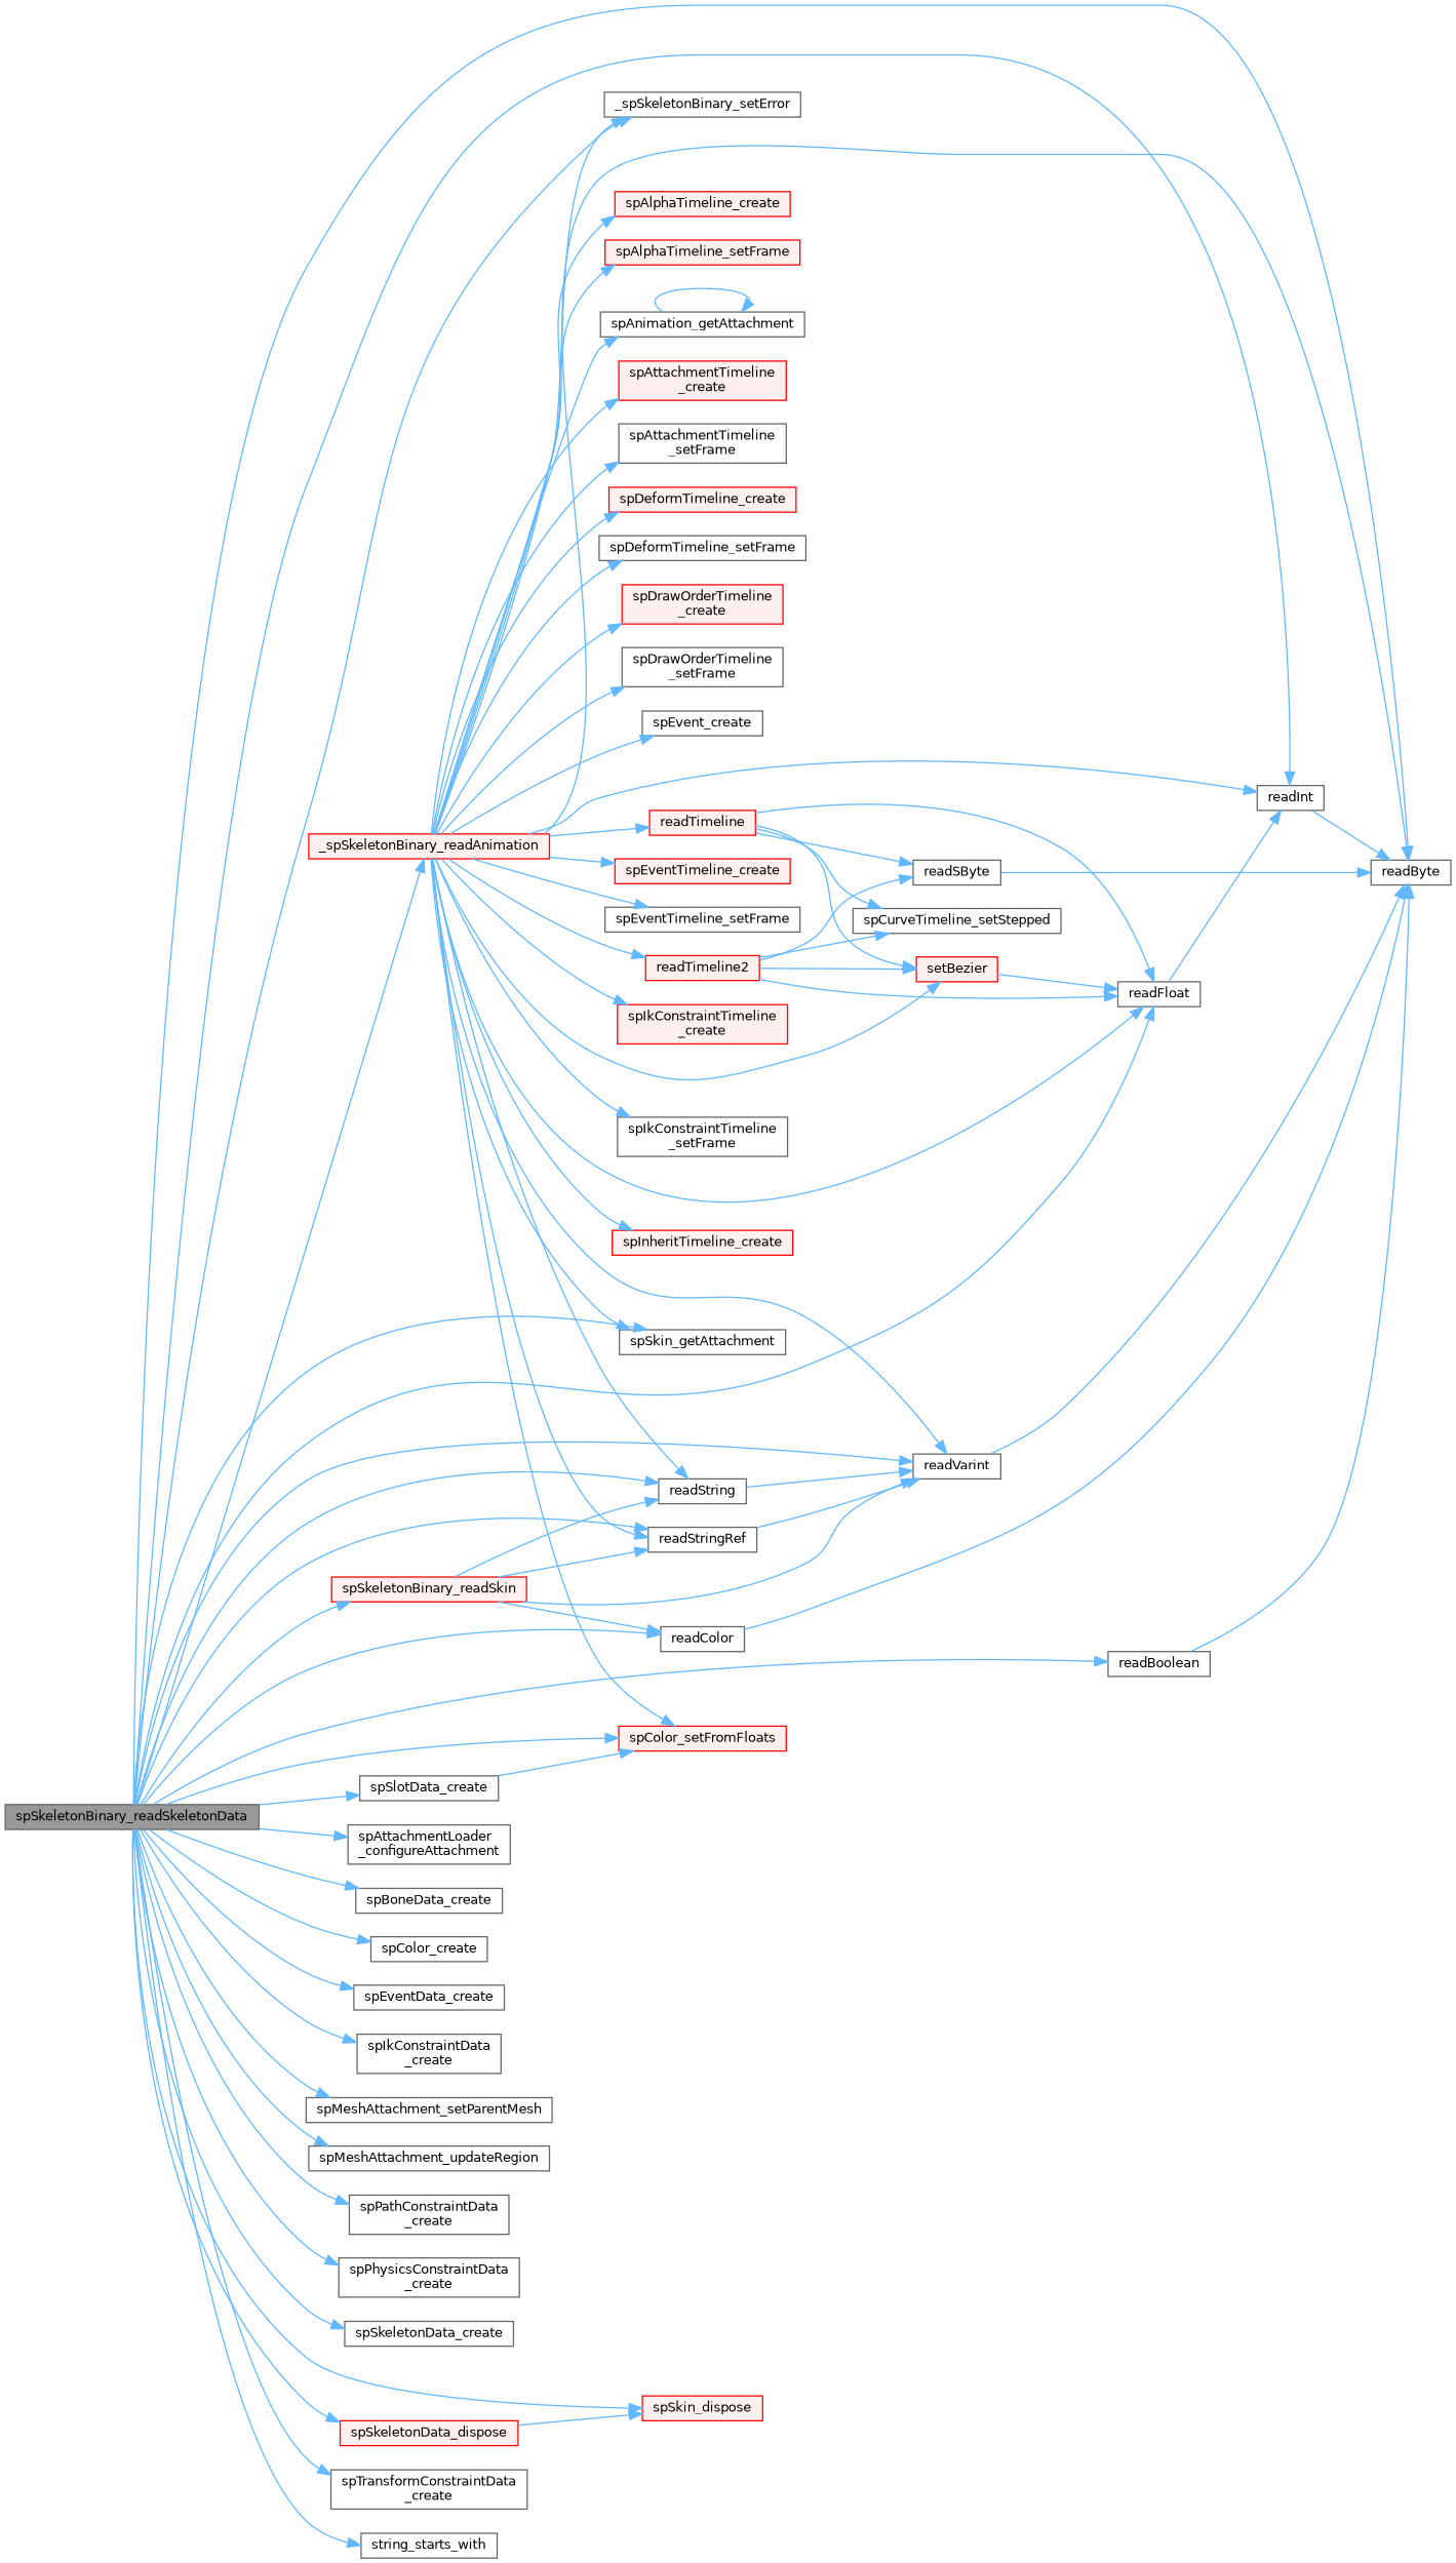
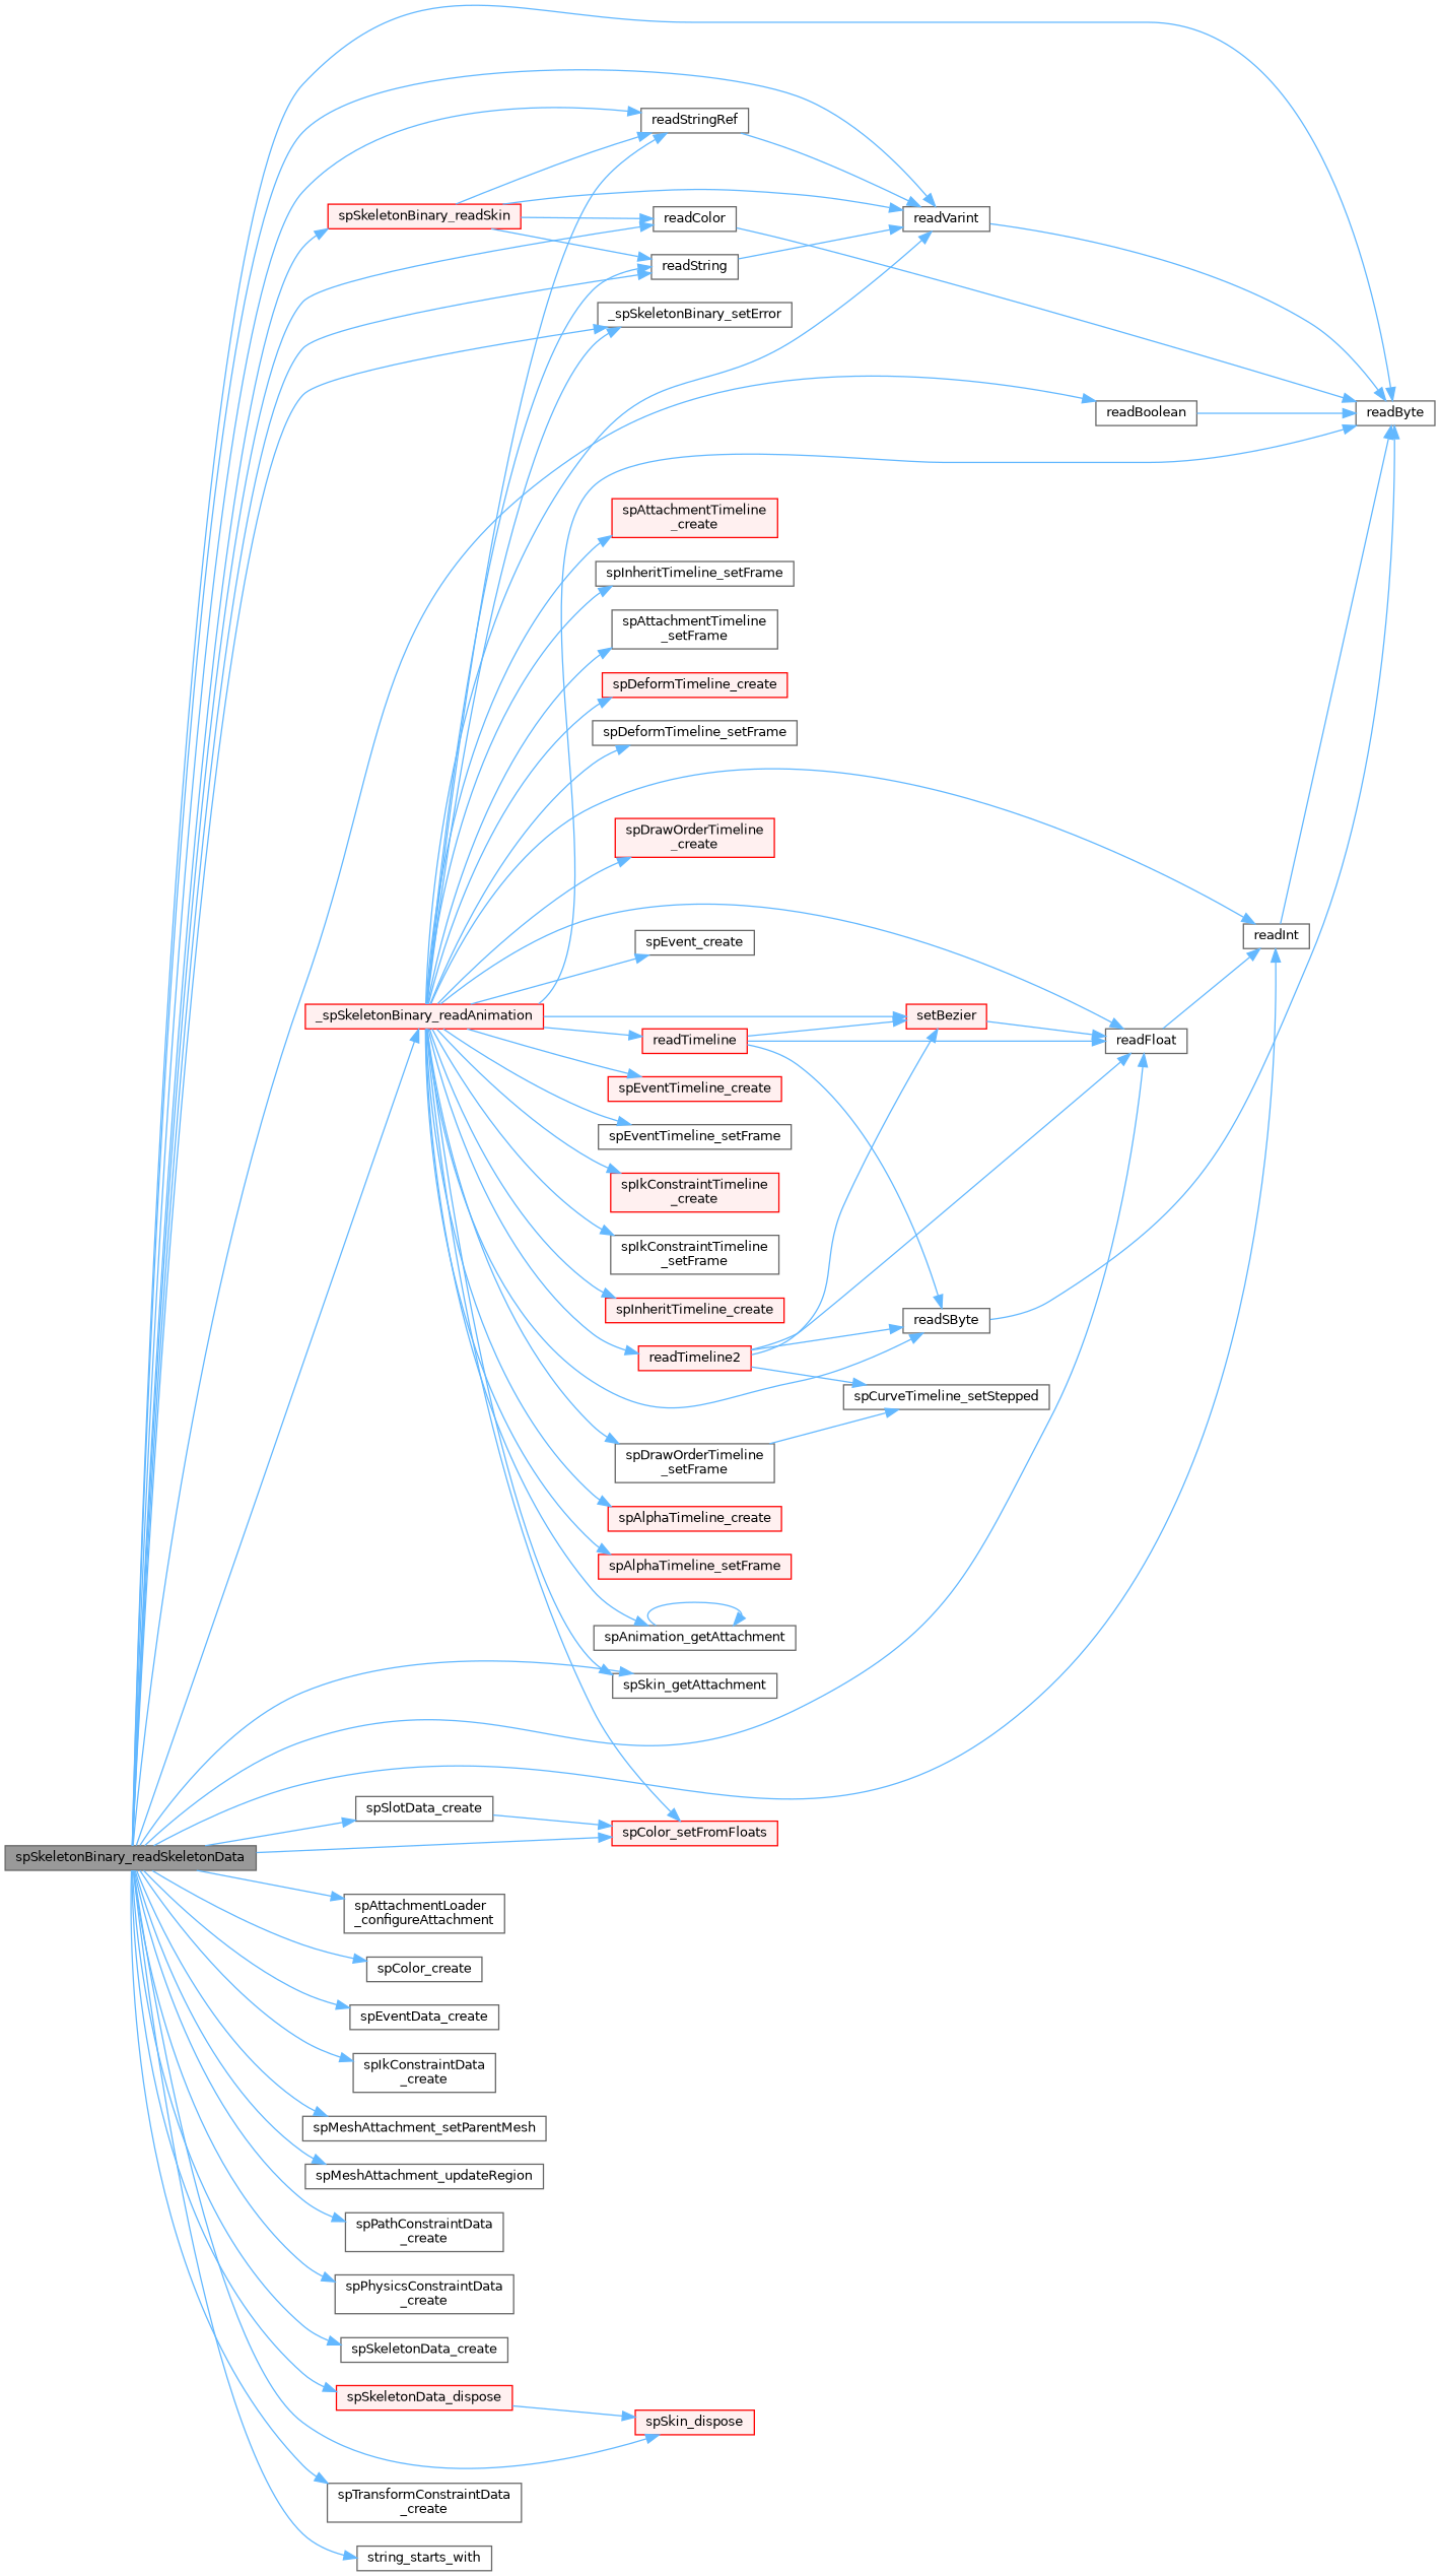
  digraph {
    rankdir=LR
    node [color=grey40 fillcolor=white fontname=Helvetica fontsize=10 shape=box style=filled]
    edge [color=steelblue1 fontname=Helvetica fontsize=10 labelfontname=Helvetica labelfontsize=10 style=solid]
    n1 [color=gray40 fillcolor=grey60 fontcolor=black height=0.2 label=spSkeletonBinary_readSkeletonData width=0.4]
    n2 [color=red fillcolor="#FFF0F0" height=0.2 label=_spSkeletonBinary_readAnimation width=0.4]
    n3 [height=0.2 label=_spSkeletonBinary_setError width=0.4]
    n4 [height=0.2 label=readByte width=0.4]
    n5 [height=0.2 label=readFloat width=0.4]
    n6 [height=0.2 label=readInt width=0.4]
    n7 [height=0.2 label=readString width=0.4]
    n8 [height=0.2 label=readVarint width=0.4]
    n9 [height=0.2 label=readStringRef width=0.4]
    n10 [height=0.2 label=spSkin_getAttachment width=0.4]
    n11 [height=0.2 label=readBoolean width=0.4]
    n12 [height=0.2 label=readColor width=0.4]
    n13 [height=0.2 label="spAttachmentLoader\l_configureAttachment" width=0.4]
-   n14 [height=0.2 label=spBoneData_create width=0.4]
    n15 [height=0.2 label=spColor_create width=0.4]
    n16 [color=red fillcolor="#FFF0F0" height=0.2 label=spColor_setFromFloats width=0.4]
    n17 [height=0.2 label=spEventData_create width=0.4]
    n18 [height=0.2 label="spIkConstraintData\l_create" width=0.4]
    n19 [height=0.2 label=spMeshAttachment_setParentMesh width=0.4]
    n20 [height=0.2 label=spMeshAttachment_updateRegion width=0.4]
    n21 [height=0.2 label="spPathConstraintData\l_create" width=0.4]
    n22 [height=0.2 label="spPhysicsConstraintData\l_create" width=0.4]
    n23 [color=red fillcolor="#FFF0F0" height=0.2 label=spSkeletonBinary_readSkin width=0.4]
    n24 [height=0.2 label=spSkeletonData_create width=0.4]
    n25 [color=red fillcolor="#FFF0F0" height=0.2 label=spSkeletonData_dispose width=0.4]
    n26 [color=red fillcolor="#FFF0F0" height=0.2 label=spSkin_dispose width=0.4]
    n27 [height=0.2 label=spSlotData_create width=0.4]
    n28 [height=0.2 label="spTransformConstraintData\l_create" width=0.4]
    n29 [height=0.2 label=string_starts_with width=0.4]
    n30 [height=0.2 label=readSByte width=0.4]
    n31 [color=red fillcolor="#FFF0F0" height=0.2 label=readTimeline width=0.4]
    n32 [color=red fillcolor="#FFF0F0" height=0.2 label=setBezier width=0.4]
    n33 [color=red fillcolor="#FFF0F0" height=0.2 label=readTimeline2 width=0.4]
    n34 [color=red fillcolor="#FFF0F0" height=0.2 label=spAlphaTimeline_create width=0.4]
    n35 [color=red fillcolor="#FFF0F0" height=0.2 label=spAlphaTimeline_setFrame width=0.4]
    n36 [height=0.2 label=spAnimation_getAttachment width=0.4]
    n37 [color=red fillcolor="#FFF0F0" height=0.2 label="spAttachmentTimeline\l_create" width=0.4]
    n38 [height=0.2 label="spAttachmentTimeline\l_setFrame" width=0.4]
    n39 [color=red fillcolor="#FFF0F0" height=0.2 label=spDeformTimeline_create width=0.4]
    n40 [height=0.2 label=spDeformTimeline_setFrame width=0.4]
    n41 [color=red fillcolor="#FFF0F0" height=0.2 label="spDrawOrderTimeline\l_create" width=0.4]
    n42 [height=0.2 label="spDrawOrderTimeline\l_setFrame" width=0.4]
    n43 [height=0.2 label=spEvent_create width=0.4]
    n44 [color=red fillcolor="#FFF0F0" height=0.2 label=spEventTimeline_create width=0.4]
    n45 [height=0.2 label=spEventTimeline_setFrame width=0.4]
    n46 [color=red fillcolor="#FFF0F0" height=0.2 label="spIkConstraintTimeline\l_create" width=0.4]
    n47 [height=0.2 label="spIkConstraintTimeline\l_setFrame" width=0.4]
    n48 [color=red fillcolor="#FFF0F0" height=0.2 label=spInheritTimeline_create width=0.4]
+   n49 [height=0.2 label=spInheritTimeline_setFrame width=0.4]
    n50 [height=0.2 label=spCurveTimeline_setStepped width=0.4]
    n1 -> n2
    n1 -> n3
    n1 -> n4
    n1 -> n5
    n1 -> n6
    n1 -> n7
    n1 -> n8
    n1 -> n9
    n1 -> n10
    n1 -> n11
    n1 -> n12
    n1 -> n13
-   n1 -> n14
    n1 -> n15
    n1 -> n16
    n1 -> n17
    n1 -> n18
    n1 -> n19
    n1 -> n20
    n1 -> n21
    n1 -> n22
    n1 -> n23
    n1 -> n24
    n1 -> n25
    n1 -> n26
    n1 -> n27
    n1 -> n28
    n1 -> n29
    n2 -> n3
    n2 -> n4
    n2 -> n5
    n2 -> n6
    n2 -> n7
    n2 -> n8
    n2 -> n9
    n2 -> n10
    n2 -> n16
+   n2 -> n30
    n2 -> n31
    n2 -> n32
    n2 -> n33
    n2 -> n34
    n2 -> n35
    n2 -> n36
    n2 -> n37
    n2 -> n38
    n2 -> n39
    n2 -> n40
    n2 -> n41
    n2 -> n42
    n2 -> n43
    n2 -> n44
    n2 -> n45
    n2 -> n46
    n2 -> n47
    n2 -> n48
+   n2 -> n49
    n5 -> n6
    n6 -> n4
    n7 -> n8
    n8 -> n4
    n9 -> n8
    n11 -> n4
    n12 -> n4
    n23 -> n7
    n23 -> n8
    n23 -> n9
    n23 -> n12
    n25 -> n26
    n27 -> n16
    n30 -> n4
    n31 -> n5
    n31 -> n30
    n31 -> n32
-   n31 -> n50
+   n42 -> n50
    n32 -> n5
    n33 -> n5
    n33 -> n30
    n33 -> n32
    n33 -> n50
    n36 -> n36
  }
